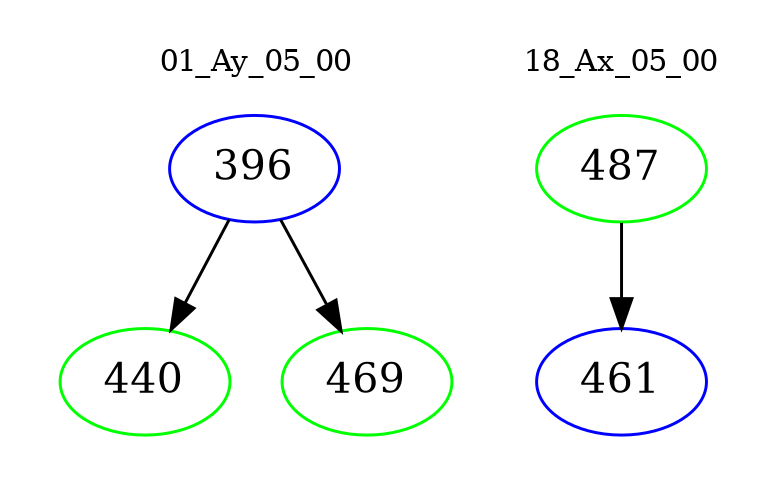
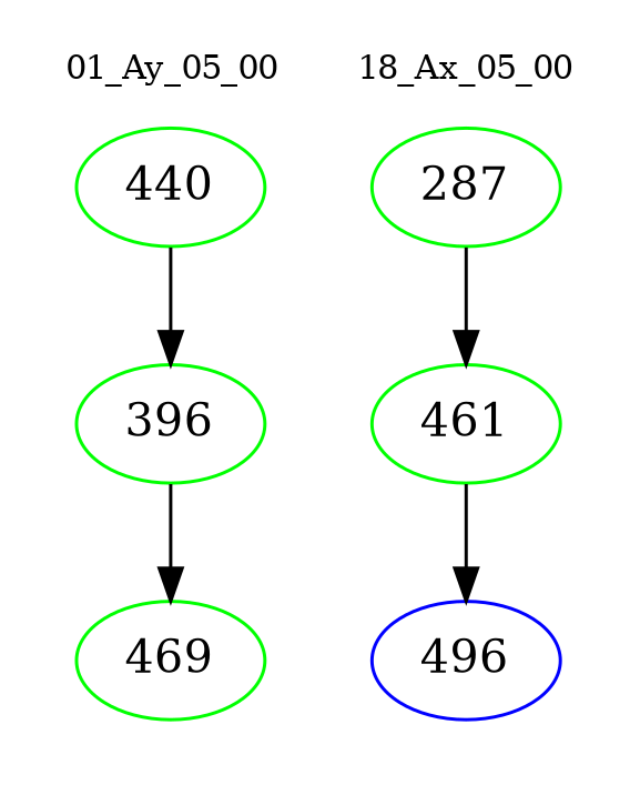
  digraph {
    node [color=green]
    edge [color=black]
    n1 [label=440]
-   n2 [color=blue label=396]
+   n2 [label=396]
    n3 [label=469]
-   n4 [label=487]
-   n5 [color=blue label=461]
+   n4 [label=287]
+   n5 [label=461]
+   n6 [color=blue label=496]
    subgraph cluster_1 {
      color=white
      fontsize=10
      label="01_Ay_05_00"
      n1
      n2
      n3
    }
    subgraph cluster_2 {
      color=white
      fontsize=10
      label="18_Ax_05_00"
      n4
      n5
+     n6
    }
-   n2 -> n1
+   n1 -> n2
    n2 -> n3
    n4 -> n5
+   n5 -> n6
  }
